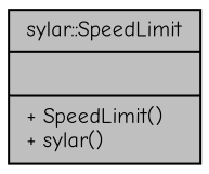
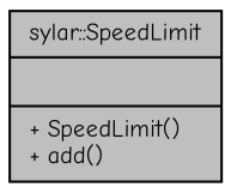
  digraph {
    fontname="Comic Neue"
-   n1 [color=black fillcolor=grey75 fontcolor=black fontname="Comic Neue" fontsize=10 height=0.2 label="{sylar::SpeedLimit\n||+ SpeedLimit()\l+ sylar()\l}" shape=record style=filled width=0.4]
+   n1 [color=black fillcolor=grey75 fontcolor=black fontname="Comic Neue" fontsize=10 height=0.2 label="{sylar::SpeedLimit\n||+ SpeedLimit()\l+ add()\l}" shape=record style=filled width=0.4]
  }
